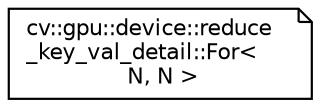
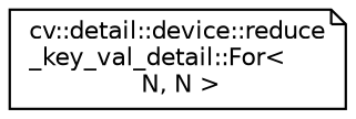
  digraph {
    rankdir=LR
-   n1 [color=black fillcolor=white fontname=Helvetica fontsize=10 height=0.2 label="cv::gpu::device::reduce\l_key_val_detail::For\<\l N, N \>" shape=note style=filled width=0.4]
+   n1 [color=black fillcolor=white fontname=Helvetica fontsize=10 height=0.2 label="cv::detail::device::reduce\l_key_val_detail::For\<\l N, N \>" shape=note style=filled width=0.4]
  }
